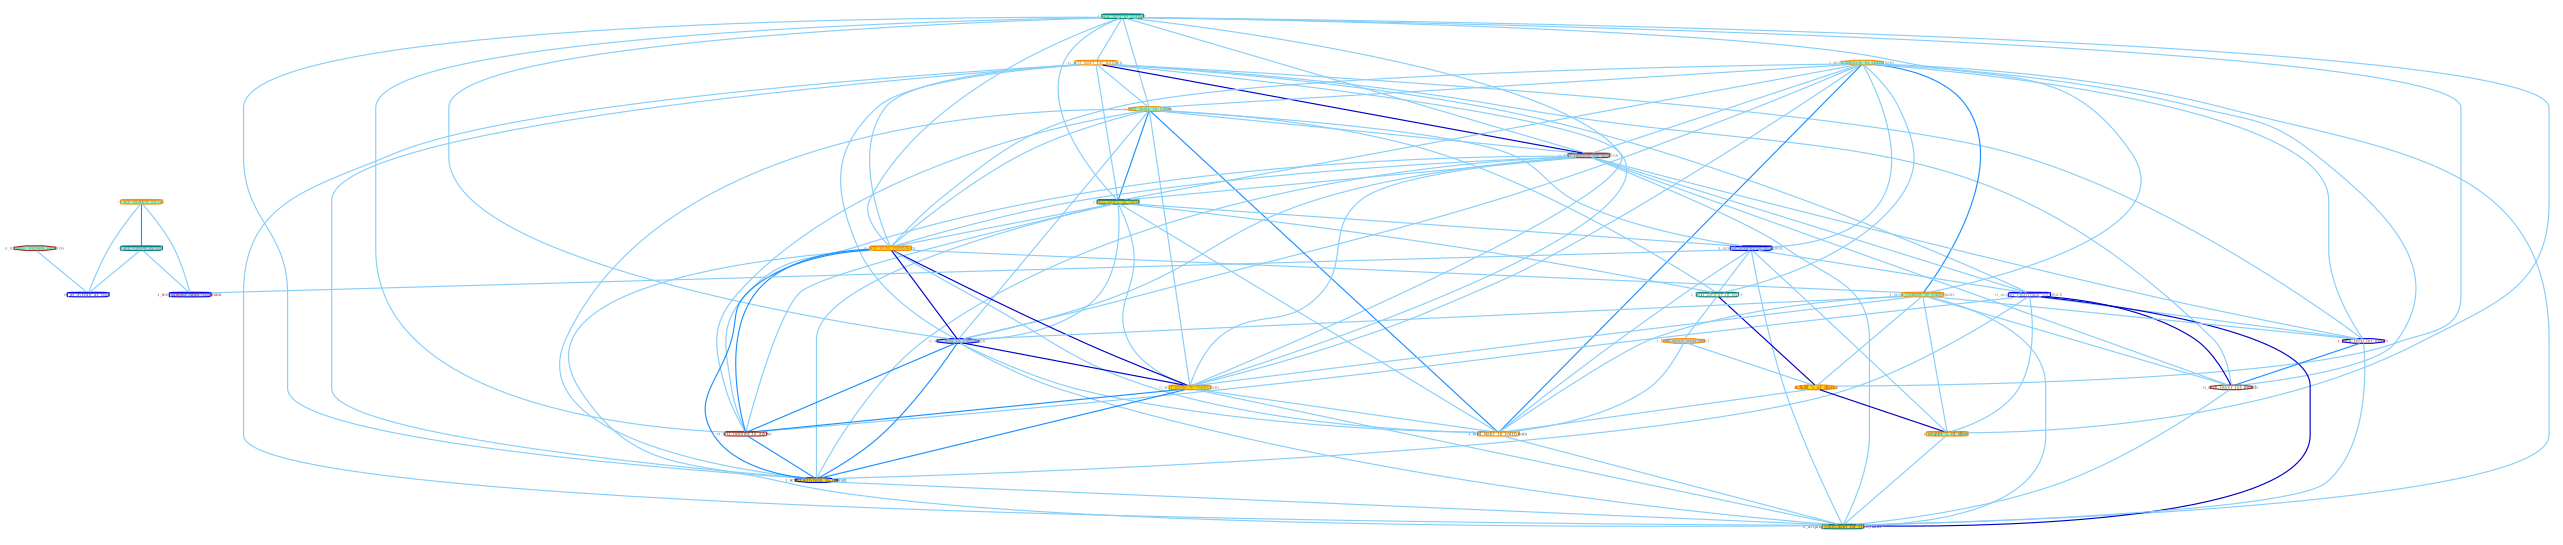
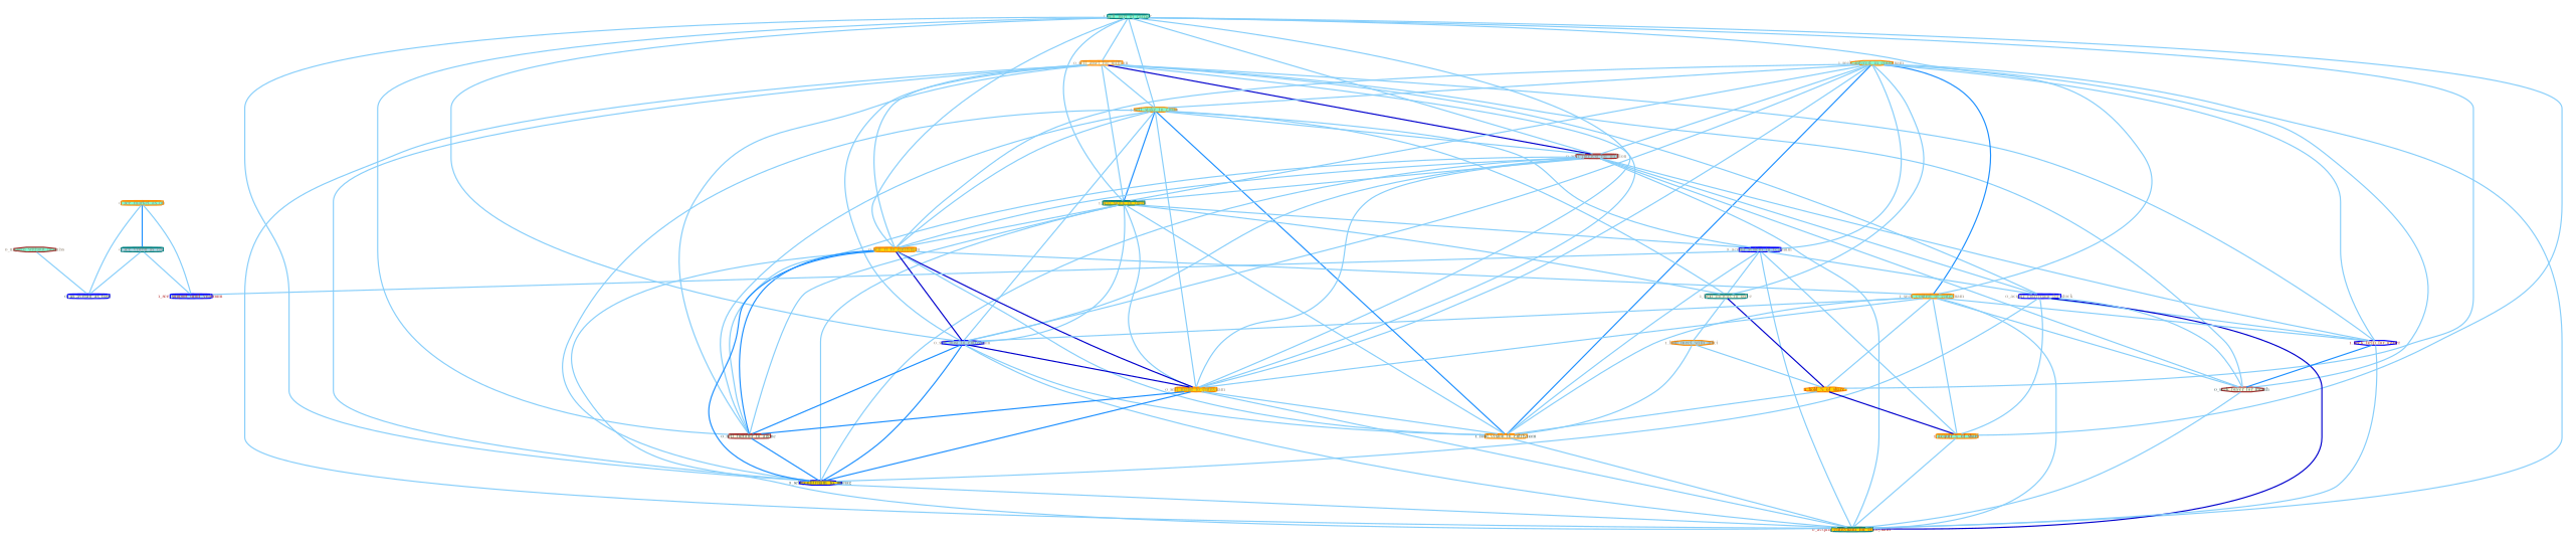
  graph {
    fontname="Playfair Display"
    node [color=darkorange fillcolor=lightyellow fixedsize=true fontcolor="#8b7d6b" fontname="Playfair Display" fontsize=4 shape=cylinder style=filled]
    edge [color="#87cefa" fontname="Playfair Display" w=1]
    "0_see_market_as_on " [fillcolor=aquamarine height=.06 width=.5]
    "1_sell_part_of_carrier " [color=teal fillcolor=aquamarine height=.06 width=.5]
    "0_sell_asset_for_million " [height=.06 width=.5]
    "1_seek_interest_in_entitynam " [fillcolor=aquamarine height=.06 shape=octagon width=.5]
    "1_sell_stake_in_chain " [fillcolor=aquamarine height=.06 shape=octagon width=.5]
    "0_sell_interest_for_million " [color=brown fillcolor=lightblue height=.06 width=.5]
    "1_sell_stock_in_index " [color=teal fillcolor=gold height=.06 width=.5]
    "0_us_logo_without_permiss " [color=brown fillcolor=aquamarine height=.06 shape=octagon width=.5]
    "0_sell_it_to_entitynam " [fillcolor=gold height=.06 width=.5]
    "0_acquir_system_in_yearnum " [color=blue fillcolor=lightblue height=.06 width=.5]
    "0_acquir_entitynam_for_stock " [color=blue height=.06 width=.5]
    "1_hold_increas_in_price " [color=teal height=.06 width=.5]
    "1_hold_meet_with_offici " [fillcolor=lightblue height=.06 shape=octagon width=.5]
    "1_seek_control_of_entitynam " [fillcolor=aquamarine height=.06 width=.5]
    "0_sell_busi_to_entitynam " [color=blue fillcolor=lightblue height=.06 shape=octagon width=.5]
    "0_sell_major_to_entitynam " [fillcolor=gold height=.06 width=.5]
    "0_see_vision_as_cry " [color=teal fillcolor=lightblue height=.06 width=.5]
    "1_hold_%_of_share " [fillcolor=gold fontcolor="#b22222" height=.06 shape=octagon width=.5]
    "1_seek_help_for_owner " [color=blue fontcolor="#b22222" height=.06 shape=octagon width=.5]
    "1_acquir_%_of_share " [fillcolor=aquamarine fontcolor="#b22222" height=.06 width=.5]
    "1_see_support_until_yearnum " [color=blue fillcolor=lightblue fontcolor="#b22222" height=.06 width=.5]
    "0_acquir_entitynam_for_entitynam " [color=teal fillcolor=gold fontcolor="#b22222" height=.06 width=.5]
    "0_us_averag_as_base " [color=blue fontcolor="#2f4f4f" height=.06 width=.5]
    "0_sell_furnitur_to_agenc " [color=brown fontcolor="#2f4f4f" height=.06 width=.5]
-   "0_sell_entitynam_to_manag " [color=blue fillcolor=gold fontcolor="#2f4f4f" height=.06 shape=octagon width=.5 label="3_sell_entitynam_to_manag"]
+   "0_sell_entitynam_to_manag " [color=blue fillcolor=gold fontcolor="#2f4f4f" height=.06 shape=octagon width=.5]
    "0_seek_buyer_for_month " [color=brown fontcolor="#2f4f4f" height=.06 shape=octagon width=.5]
-   "1_hold_stake_in_entitynam " [fontcolor="#2f4f4f" height=.06 width=.5]
+   "1_hold_stake_in_entitynam " [fontcolor="#2f4f4f" height=.06 width=.5 label="1_hold_vision_in_entitynam"]
    subgraph sub_1 {
      "0_see_market_as_on "
      "1_sell_part_of_carrier "
      "0_sell_asset_for_million "
      "1_seek_interest_in_entitynam "
      "1_sell_stake_in_chain "
      "0_sell_interest_for_million "
      "1_sell_stock_in_index "
      "0_us_logo_without_permiss "
      "0_sell_it_to_entitynam "
      "0_acquir_system_in_yearnum "
      "0_acquir_entitynam_for_stock "
      "1_hold_increas_in_price "
      "1_hold_meet_with_offici "
      "1_seek_control_of_entitynam "
      "0_sell_busi_to_entitynam "
      "0_sell_major_to_entitynam "
      "0_see_vision_as_cry "
    }
    subgraph sub_2 {
      "1_hold_%_of_share "
      "1_seek_help_for_owner "
      "1_acquir_%_of_share "
      "1_see_support_until_yearnum "
      "0_acquir_entitynam_for_entitynam "
    }
    "0_see_market_as_on " -- "0_see_vision_as_cry " [color="#1e90ff" w=2]
    "0_see_market_as_on " -- "1_see_support_until_yearnum "
    "0_see_market_as_on " -- "0_us_averag_as_base "
    "1_sell_part_of_carrier " -- "0_sell_asset_for_million "
    "1_sell_part_of_carrier " -- "1_sell_stake_in_chain "
    "1_sell_part_of_carrier " -- "0_sell_interest_for_million "
    "1_sell_part_of_carrier " -- "1_sell_stock_in_index "
    "1_sell_part_of_carrier " -- "0_sell_it_to_entitynam "
    "1_sell_part_of_carrier " -- "1_seek_control_of_entitynam "
    "1_sell_part_of_carrier " -- "0_sell_busi_to_entitynam "
    "1_sell_part_of_carrier " -- "0_sell_major_to_entitynam "
    "1_sell_part_of_carrier " -- "1_hold_%_of_share "
    "1_sell_part_of_carrier " -- "1_acquir_%_of_share "
    "1_sell_part_of_carrier " -- "0_sell_furnitur_to_agenc "
    "1_sell_part_of_carrier " -- "0_sell_entitynam_to_manag "
    "0_sell_asset_for_million " -- "1_sell_stake_in_chain "
    "0_sell_asset_for_million " -- "0_sell_interest_for_million " [color="#0000cd" w=3]
    "0_sell_asset_for_million " -- "1_sell_stock_in_index "
    "0_sell_asset_for_million " -- "0_sell_it_to_entitynam "
    "0_sell_asset_for_million " -- "0_acquir_entitynam_for_stock "
    "0_sell_asset_for_million " -- "0_sell_busi_to_entitynam "
    "0_sell_asset_for_million " -- "0_sell_major_to_entitynam "
    "0_sell_asset_for_million " -- "1_seek_help_for_owner "
    "0_sell_asset_for_million " -- "0_acquir_entitynam_for_entitynam "
-   "0_acquir_entitynam_for_stock " -- "0_sell_furnitur_to_agenc "
+   "0_sell_asset_for_million " -- "0_sell_furnitur_to_agenc "
    "0_sell_asset_for_million " -- "0_sell_entitynam_to_manag "
    "0_sell_asset_for_million " -- "0_seek_buyer_for_month "
    "1_seek_interest_in_entitynam " -- "1_sell_stake_in_chain "
    "1_seek_interest_in_entitynam " -- "0_sell_interest_for_million "
    "1_seek_interest_in_entitynam " -- "1_sell_stock_in_index "
    "1_seek_interest_in_entitynam " -- "0_sell_it_to_entitynam "
    "1_seek_interest_in_entitynam " -- "0_acquir_system_in_yearnum "
    "1_seek_interest_in_entitynam " -- "1_hold_increas_in_price "
    "1_seek_interest_in_entitynam " -- "1_seek_control_of_entitynam " [color="#1e90ff" w=2]
    "1_seek_interest_in_entitynam " -- "0_sell_busi_to_entitynam "
    "1_seek_interest_in_entitynam " -- "0_sell_major_to_entitynam "
    "1_seek_interest_in_entitynam " -- "1_seek_help_for_owner "
    "1_seek_interest_in_entitynam " -- "0_acquir_entitynam_for_entitynam "
    "1_seek_interest_in_entitynam " -- "0_seek_buyer_for_month "
    "1_seek_interest_in_entitynam " -- "1_hold_stake_in_entitynam " [color="#1e90ff" w=2]
    "1_sell_stake_in_chain " -- "0_sell_interest_for_million "
    "1_sell_stake_in_chain " -- "1_sell_stock_in_index " [color="#1e90ff" w=2]
    "1_sell_stake_in_chain " -- "0_sell_it_to_entitynam "
    "1_sell_stake_in_chain " -- "0_acquir_system_in_yearnum "
    "1_sell_stake_in_chain " -- "1_hold_increas_in_price "
    "1_sell_stake_in_chain " -- "0_sell_busi_to_entitynam "
    "1_sell_stake_in_chain " -- "0_sell_major_to_entitynam "
    "1_sell_stake_in_chain " -- "0_sell_furnitur_to_agenc "
    "1_sell_stake_in_chain " -- "0_sell_entitynam_to_manag "
    "1_sell_stake_in_chain " -- "1_hold_stake_in_entitynam " [color="#1e90ff" w=2]
    "0_sell_interest_for_million " -- "1_sell_stock_in_index "
    "0_sell_interest_for_million " -- "0_sell_it_to_entitynam "
    "0_sell_interest_for_million " -- "0_acquir_entitynam_for_stock "
    "0_sell_interest_for_million " -- "0_sell_busi_to_entitynam "
    "0_sell_interest_for_million " -- "0_sell_major_to_entitynam "
    "0_sell_interest_for_million " -- "1_seek_help_for_owner "
    "0_sell_interest_for_million " -- "0_acquir_entitynam_for_entitynam "
    "0_sell_interest_for_million " -- "0_sell_furnitur_to_agenc "
    "0_sell_interest_for_million " -- "0_sell_entitynam_to_manag "
    "0_sell_interest_for_million " -- "0_seek_buyer_for_month "
    "1_sell_stock_in_index " -- "0_sell_it_to_entitynam "
    "1_sell_stock_in_index " -- "0_acquir_system_in_yearnum "
    "1_sell_stock_in_index " -- "1_hold_increas_in_price "
    "1_sell_stock_in_index " -- "0_sell_busi_to_entitynam "
    "1_sell_stock_in_index " -- "0_sell_major_to_entitynam "
    "1_sell_stock_in_index " -- "0_sell_furnitur_to_agenc "
    "1_sell_stock_in_index " -- "0_sell_entitynam_to_manag "
    "1_sell_stock_in_index " -- "1_hold_stake_in_entitynam "
    "0_us_logo_without_permiss " -- "0_us_averag_as_base "
    "0_sell_it_to_entitynam " -- "1_seek_control_of_entitynam "
    "0_sell_it_to_entitynam " -- "0_sell_busi_to_entitynam " [color="#0000cd" w=3]
    "0_sell_it_to_entitynam " -- "0_sell_major_to_entitynam " [color="#0000cd" w=3]
    "0_sell_it_to_entitynam " -- "0_acquir_entitynam_for_entitynam "
    "0_sell_it_to_entitynam " -- "0_sell_furnitur_to_agenc " [color="#1e90ff" w=2]
    "0_sell_it_to_entitynam " -- "0_sell_entitynam_to_manag " [color="#1e90ff" w=2]
    "0_sell_it_to_entitynam " -- "1_hold_stake_in_entitynam "
    "0_acquir_system_in_yearnum " -- "0_acquir_entitynam_for_stock "
    "0_acquir_system_in_yearnum " -- "1_hold_increas_in_price "
    "0_acquir_system_in_yearnum " -- "1_acquir_%_of_share "
    "0_acquir_system_in_yearnum " -- "1_see_support_until_yearnum "
    "0_acquir_system_in_yearnum " -- "0_acquir_entitynam_for_entitynam "
    "0_acquir_system_in_yearnum " -- "1_hold_stake_in_entitynam "
    "0_acquir_entitynam_for_stock " -- "1_seek_help_for_owner "
    "0_acquir_entitynam_for_stock " -- "1_acquir_%_of_share "
    "0_acquir_entitynam_for_stock " -- "0_acquir_entitynam_for_entitynam " [color="#0000cd" w=3]
    "0_acquir_entitynam_for_stock " -- "0_sell_entitynam_to_manag "
-   "0_acquir_entitynam_for_stock " -- "0_seek_buyer_for_month " [color="#0000cd"]
+   "0_acquir_entitynam_for_stock " -- "0_seek_buyer_for_month "
    "1_hold_increas_in_price " -- "1_hold_meet_with_offici "
    "1_hold_increas_in_price " -- "1_hold_%_of_share " [color="#0000cd"]
    "1_hold_meet_with_offici " -- "1_hold_%_of_share "
    "1_hold_meet_with_offici " -- "1_hold_stake_in_entitynam "
    "1_seek_control_of_entitynam " -- "0_sell_busi_to_entitynam "
    "1_seek_control_of_entitynam " -- "0_sell_major_to_entitynam "
    "1_seek_control_of_entitynam " -- "1_hold_%_of_share "
    "1_seek_control_of_entitynam " -- "1_seek_help_for_owner "
    "1_seek_control_of_entitynam " -- "1_acquir_%_of_share "
    "1_seek_control_of_entitynam " -- "0_acquir_entitynam_for_entitynam "
    "1_seek_control_of_entitynam " -- "0_seek_buyer_for_month "
    "1_seek_control_of_entitynam " -- "1_hold_stake_in_entitynam "
    "0_sell_busi_to_entitynam " -- "0_sell_major_to_entitynam " [color="#0000cd" w=3]
    "0_sell_busi_to_entitynam " -- "0_acquir_entitynam_for_entitynam "
    "0_sell_busi_to_entitynam " -- "0_sell_furnitur_to_agenc " [color="#1e90ff" w=2]
    "0_sell_busi_to_entitynam " -- "0_sell_entitynam_to_manag " [color="#1e90ff" w=2]
    "0_sell_busi_to_entitynam " -- "1_hold_stake_in_entitynam "
    "0_sell_major_to_entitynam " -- "0_acquir_entitynam_for_entitynam "
    "0_sell_major_to_entitynam " -- "0_sell_furnitur_to_agenc " [color="#1e90ff" w=2]
    "0_sell_major_to_entitynam " -- "0_sell_entitynam_to_manag " [color="#1e90ff" w=2]
    "0_sell_major_to_entitynam " -- "1_hold_stake_in_entitynam "
    "0_see_vision_as_cry " -- "1_see_support_until_yearnum "
    "0_see_vision_as_cry " -- "0_us_averag_as_base "
    "1_hold_%_of_share " -- "1_acquir_%_of_share " [color="#0000cd" w=3]
    "1_hold_%_of_share " -- "1_hold_stake_in_entitynam "
    "1_seek_help_for_owner " -- "0_acquir_entitynam_for_entitynam "
    "1_seek_help_for_owner " -- "0_seek_buyer_for_month " [color="#1e90ff" w=2]
    "1_acquir_%_of_share " -- "0_acquir_entitynam_for_entitynam "
    "0_sell_furnitur_to_agenc " -- "0_sell_entitynam_to_manag " [color="#1e90ff" w=2]
    "0_sell_entitynam_to_manag " -- "0_acquir_entitynam_for_entitynam "
    "0_seek_buyer_for_month " -- "0_acquir_entitynam_for_entitynam "
    "1_hold_stake_in_entitynam " -- "0_acquir_entitynam_for_entitynam "
  }
